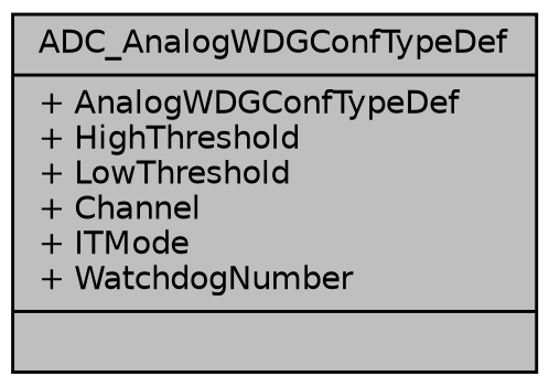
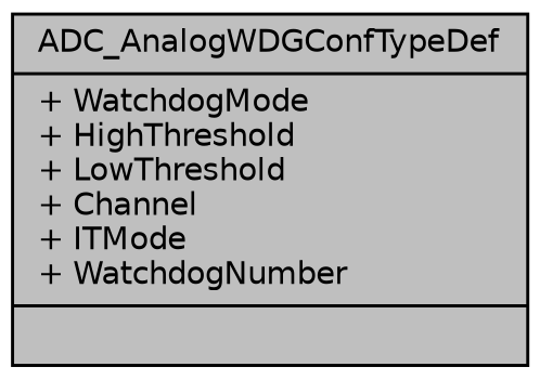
  digraph {
-   n1 [color=black fillcolor=grey75 fontcolor=black fontname=Helvetica fontsize=10 height=0.2 label="{ADC_AnalogWDGConfTypeDef\n|+ AnalogWDGConfTypeDef\l+ HighThreshold\l+ LowThreshold\l+ Channel\l+ ITMode\l+ WatchdogNumber\l|}" shape=record style=filled width=0.4]
+   n1 [color=black fillcolor=grey75 fontcolor=black fontname=Helvetica fontsize=10 height=0.2 label="{ADC_AnalogWDGConfTypeDef\n|+ WatchdogMode\l+ HighThreshold\l+ LowThreshold\l+ Channel\l+ ITMode\l+ WatchdogNumber\l|}" shape=record style=filled width=0.4]
  }
